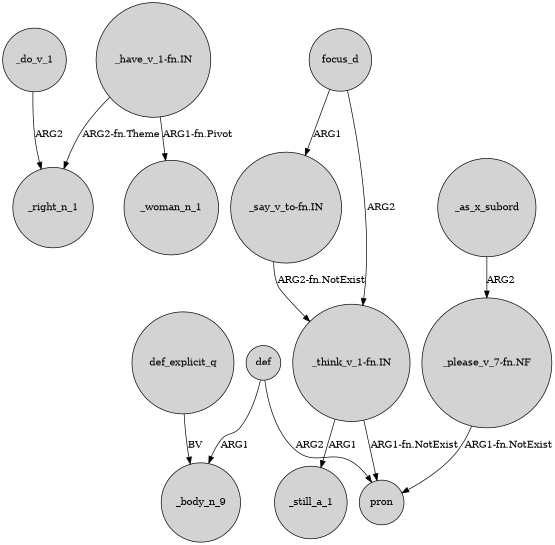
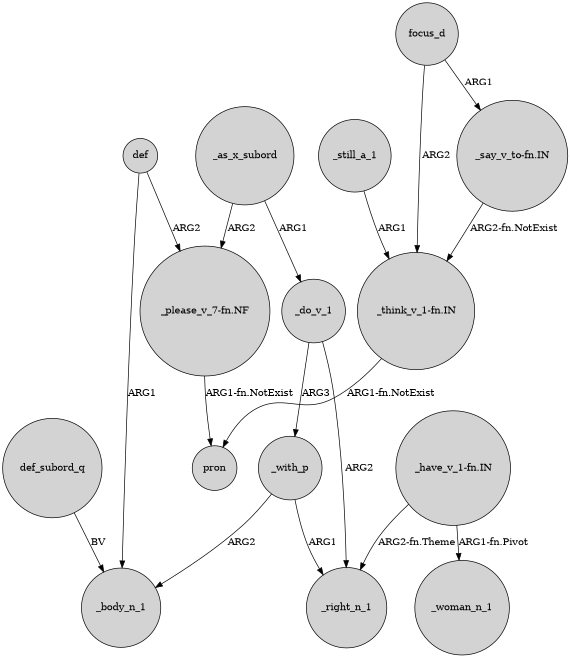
  digraph {
    node [shape=circle style=filled]
    _do_v_1
    _right_n_1
-   _body_n_1 [label=_body_n_9]
+   _with_p
+   _body_n_1
    focus_d
    "_think_v_1-fn.IN"
    "_say_v_to-fn.IN"
    pron
    "_have_v_1-fn.IN"
    _woman_n_1
    n11 [label=def]
    _still_a_1
    n13 [label="_please_v_7-fn.NF"]
    _as_x_subord
-   def_explicit_q
+   def_explicit_q [label=def_subord_q]
    _do_v_1 -> _right_n_1 [label=ARG2]
+   _do_v_1 -> _with_p [label=ARG3]
+   _with_p -> _right_n_1 [label=ARG1]
+   _with_p -> _body_n_1 [label=ARG2]
    focus_d -> "_think_v_1-fn.IN" [label=ARG2]
    focus_d -> "_say_v_to-fn.IN" [label=ARG1]
    "_think_v_1-fn.IN" -> pron [label="ARG1-fn.NotExist"]
    "_say_v_to-fn.IN" -> "_think_v_1-fn.IN" [label="ARG2-fn.NotExist"]
    "_have_v_1-fn.IN" -> _right_n_1 [label="ARG2-fn.Theme"]
    "_have_v_1-fn.IN" -> _woman_n_1 [label="ARG1-fn.Pivot"]
    n11 -> _body_n_1 [label=ARG1]
-   n11 -> pron [label=ARG2]
-   "_think_v_1-fn.IN" -> _still_a_1 [label=ARG1]
+   n11 -> n13 [label=ARG2]
+   _still_a_1 -> "_think_v_1-fn.IN" [label=ARG1]
    n13 -> pron [label="ARG1-fn.NotExist"]
+   _as_x_subord -> _do_v_1 [label=ARG1]
    _as_x_subord -> n13 [label=ARG2]
    def_explicit_q -> _body_n_1 [label=BV]
  }
